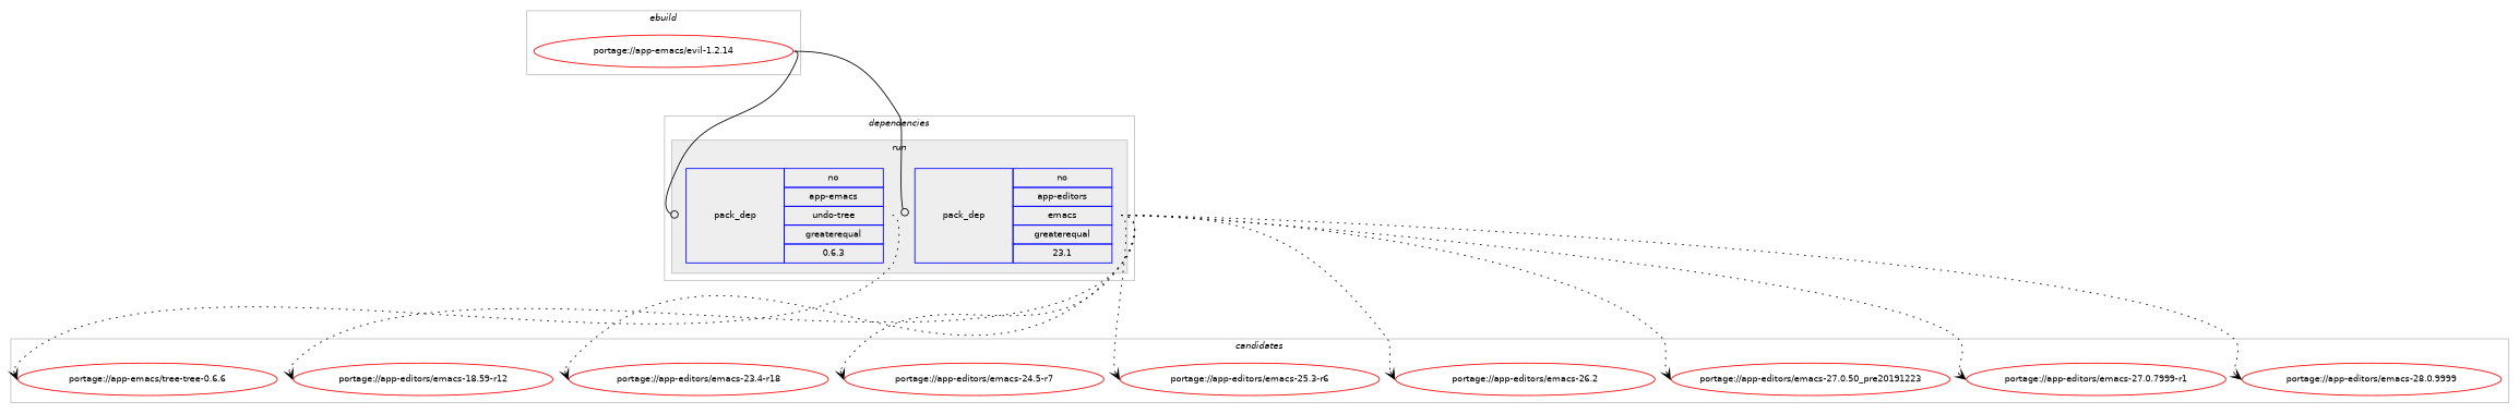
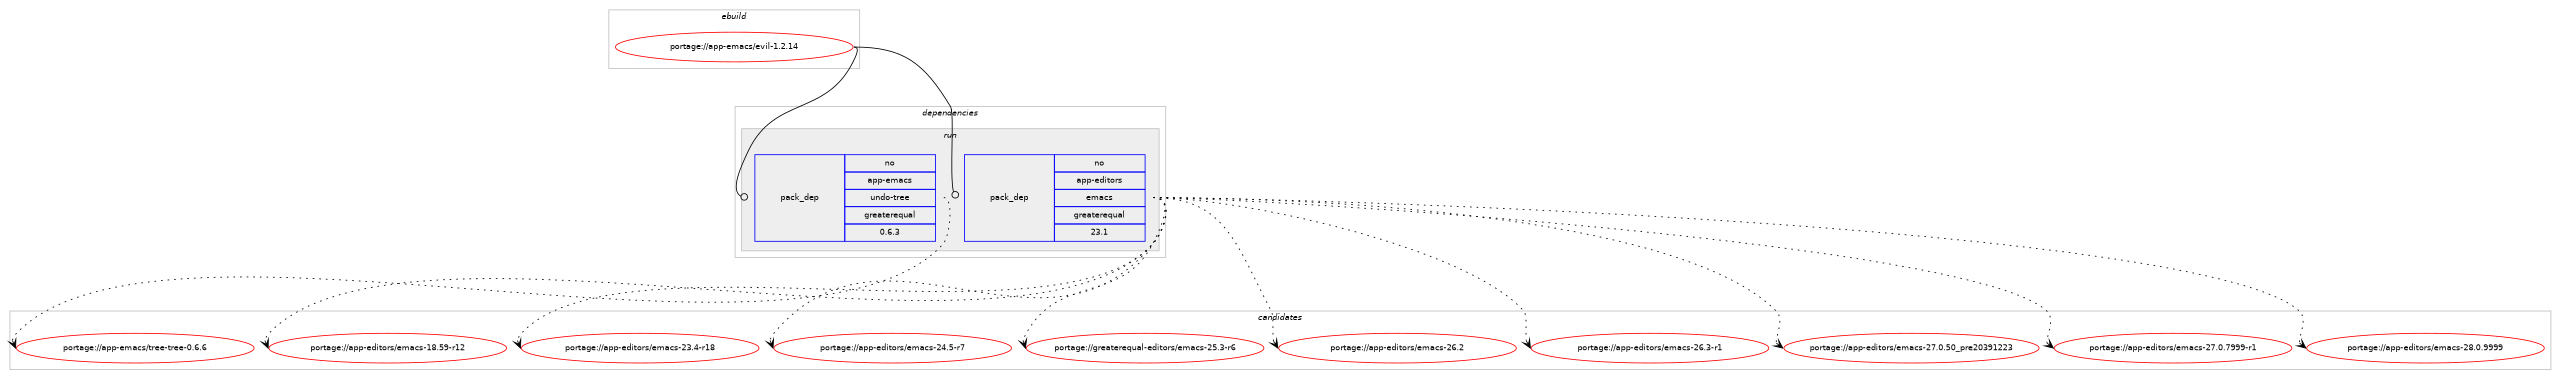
  digraph {
    compound=true
    concentrate=true
    fontname=Helvetica
    fontsize=10
    newrank=true
    rankdir=TB
    ranksep=1.5
    node [color=red fontname=Helvetica fontsize=10]
    edge [arrowhead=vee headport=w style=dotted tailport=e weight=100]
    n1 [label="portage://app-emacs/evil-1.2.14" width=4]
    n2 [color=blue label=<<TABLE BORDER="0" CELLBORDER="1" CELLSPACING="0" CELLPADDING="4" WIDTH="220"><TR><TD ROWSPAN="6" CELLPADDING="30">pack_dep</TD></TR><TR><TD WIDTH="110">no</TD></TR><TR><TD>app-editors</TD></TR><TR><TD>emacs</TD></TR><TR><TD>greaterequal</TD></TR><TR><TD>23.1</TD></TR></TABLE>> shape=none]
    n3 [color=blue label=<<TABLE BORDER="0" CELLBORDER="1" CELLSPACING="0" CELLPADDING="4" WIDTH="220"><TR><TD ROWSPAN="6" CELLPADDING="30">pack_dep</TD></TR><TR><TD WIDTH="110">no</TD></TR><TR><TD>app-emacs</TD></TR><TR><TD>undo-tree</TD></TR><TR><TD>greaterequal</TD></TR><TR><TD>0.6.3</TD></TR></TABLE>> shape=none]
    n4 [label="portage://app-editors/emacs-28.0.9999" width=4]
    n5 [label="portage://app-editors/emacs-27.0.7999-r1" width=4]
-   n6 [label="portage://app-editors/emacs-27.0.50_pre20191223" width=4]
+   n6 [label="portage://app-editors/emacs-27.0.50_pre20391223" width=4]
+   n7 [label="portage://app-editors/emacs-26.3-r1" width=4]
    n8 [label="portage://app-editors/emacs-26.2" width=4]
-   n9 [label="portage://app-editors/emacs-25.3-r6" width=4]
+   n9 [label="portage://greaterequal-editors/emacs-25.3-r6" width=4]
    n10 [label="portage://app-editors/emacs-24.5-r7" width=4]
    n11 [label="portage://app-editors/emacs-23.4-r18" width=4]
    n12 [label="portage://app-editors/emacs-18.59-r12" width=4]
    n13 [label="portage://app-emacs/tree-tree-0.6.6" width=4]
    subgraph cluster_1 {
      color=gray
      label=<<i>ebuild</i>>
      n1
    }
    subgraph cluster_2 {
      color=gray
      label=<<i>dependencies</i>>
      subgraph cluster_3 {
        color=gray
        fillcolor="#eeeeee"
        label=<<i>compile</i>>
        style=filled
      }
      subgraph cluster_4 {
        color=gray
        fillcolor="#eeeeee"
        label=<<i>compile and run</i>>
        style=filled
      }
      subgraph cluster_5 {
        color=gray
        fillcolor="#eeeeee"
        label=<<i>run</i>>
        style=filled
        subgraph sub_6 {
          color=gray
          fillcolor="#eeeeee"
          label=<<i>run</i>>
          style=filled
          n2
        }
        subgraph sub_7 {
          color=gray
          fillcolor="#eeeeee"
          label=<<i>run</i>>
          style=filled
          n3
        }
      }
    }
    subgraph cluster_8 {
      color=gray
      label=<<i>candidates</i>>
      rank=same
      subgraph sub_9 {
        color=black
        label=<<i>candidates</i>>
        nodesep=1
        rank=same
        n4
        n5
        n6
+       n7
        n8
        n9
        n10
        n11
        n12
      }
      subgraph sub_10 {
        color=black
        label=<<i>candidates</i>>
        nodesep=1
        rank=same
        n13
      }
    }
    n1 -> n2 [arrowhead=odot style=solid weight=20]
    n1 -> n3 [arrowhead=odot style=solid weight=20]
    n2 -> n4
    n2 -> n5
    n2 -> n6
+   n2 -> n7
    n2 -> n8
    n2 -> n9
    n2 -> n10
    n2 -> n11
    n2 -> n12
    n3 -> n13
  }
